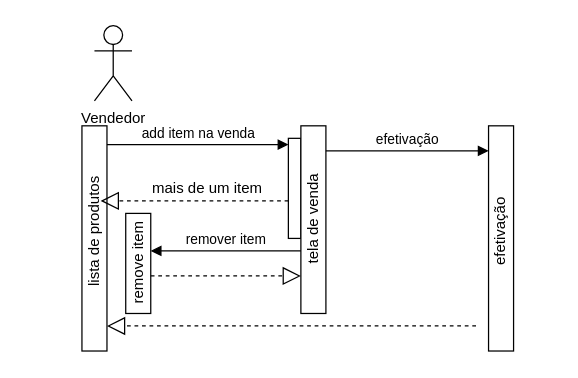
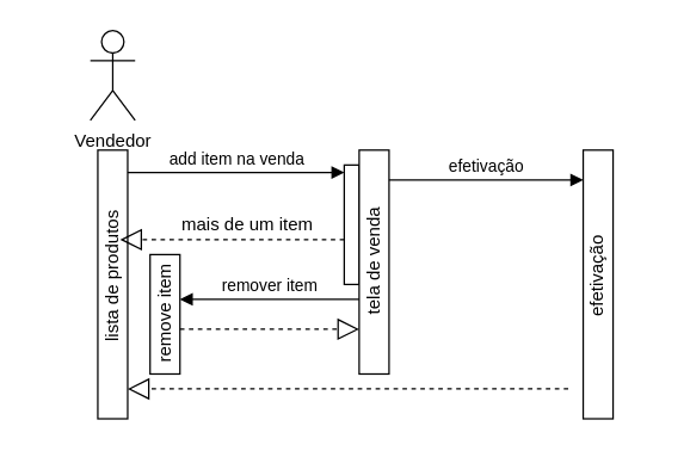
  <mxCell id="0" />
  <mxCell id="1" parent="0" />
  <mxCell id="2" value="" style="html=1;points=[[0,0,0,0,5],[0,1,0,0,-5],[1,0,0,0,5],[1,1,0,0,-5]];perimeter=orthogonalPerimeter;outlineConnect=0;targetShapes=umlLifeline;portConstraint=eastwest;newEdgeStyle={&quot;curved&quot;:0,&quot;rounded&quot;:0};" vertex="1" parent="1"><mxGeometry x="65" y="100" width="20" height="180" as="geometry" /></mxCell>
- <mxCell id="3" value="Vendedor" style="shape=umlActor;verticalLabelPosition=bottom;verticalAlign=top;html=1;" vertex="1" parent="1"><mxGeometry x="75" y="20" width="30" height="60" as="geometry" /></mxCell>
+ <mxCell id="3" value="Vendedor" style="shape=umlActor;verticalLabelPosition=bottom;verticalAlign=top;html=1;" vertex="1" parent="1"><mxGeometry x="60" y="20" width="30" height="60" as="geometry" /></mxCell>
  <mxCell id="4" value="lista de produtos" style="text;html=1;align=center;verticalAlign=middle;resizable=0;points=[];autosize=1;strokeColor=none;fillColor=none;rotation=-90;" vertex="1" parent="1"><mxGeometry x="20" y="170" width="110" height="30" as="geometry" /></mxCell>
  <mxCell id="5" value="" style="html=1;points=[[0,0,0,0,5],[0,1,0,0,-5],[1,0,0,0,5],[1,1,0,0,-5]];perimeter=orthogonalPerimeter;outlineConnect=0;targetShapes=umlLifeline;portConstraint=eastwest;newEdgeStyle={&quot;curved&quot;:0,&quot;rounded&quot;:0};" vertex="1" parent="1"><mxGeometry x="230" y="110" width="10" height="80" as="geometry" /></mxCell>
  <mxCell id="6" value="add item na venda" style="html=1;verticalAlign=bottom;endArrow=block;curved=0;rounded=0;entryX=0;entryY=0;entryDx=0;entryDy=5;" edge="1" target="5" parent="1"><mxGeometry relative="1" as="geometry"><mxPoint x="85" y="115" as="sourcePoint" /></mxGeometry></mxCell>
  <mxCell id="7" value="" style="html=1;points=[[0,0,0,0,5],[0,1,0,0,-5],[1,0,0,0,5],[1,1,0,0,-5]];perimeter=orthogonalPerimeter;outlineConnect=0;targetShapes=umlLifeline;portConstraint=eastwest;newEdgeStyle={&quot;curved&quot;:0,&quot;rounded&quot;:0};" vertex="1" parent="1"><mxGeometry x="240" y="100" width="20" height="150" as="geometry" /></mxCell>
  <mxCell id="8" value="tela de venda" style="text;html=1;align=center;verticalAlign=middle;resizable=0;points=[];autosize=1;strokeColor=none;fillColor=none;rotation=-90;" vertex="1" parent="1"><mxGeometry x="200" y="160" width="100" height="30" as="geometry" /></mxCell>
  <mxCell id="9" value="" style="endArrow=block;dashed=1;endFill=0;endSize=12;html=1;rounded=0;" edge="1" parent="1" source="5"><mxGeometry width="160" relative="1" as="geometry"><mxPoint x="370" y="170" as="sourcePoint" /><mxPoint x="80" y="160" as="targetPoint" /></mxGeometry></mxCell>
  <mxCell id="10" value="mais de um item" style="text;html=1;align=center;verticalAlign=middle;resizable=0;points=[];autosize=1;strokeColor=none;fillColor=none;" vertex="1" parent="1"><mxGeometry x="110" y="135" width="110" height="30" as="geometry" /></mxCell>
  <mxCell id="11" value="" style="html=1;points=[[0,0,0,0,5],[0,1,0,0,-5],[1,0,0,0,5],[1,1,0,0,-5]];perimeter=orthogonalPerimeter;outlineConnect=0;targetShapes=umlLifeline;portConstraint=eastwest;newEdgeStyle={&quot;curved&quot;:0,&quot;rounded&quot;:0};" vertex="1" parent="1"><mxGeometry x="100" y="170" width="20" height="80" as="geometry" /></mxCell>
  <mxCell id="12" value="remover item" style="html=1;verticalAlign=bottom;endArrow=block;curved=0;rounded=0;" edge="1" parent="1"><mxGeometry width="80" relative="1" as="geometry"><mxPoint x="240" y="200" as="sourcePoint" /><mxPoint x="120" y="200" as="targetPoint" /></mxGeometry></mxCell>
  <mxCell id="13" value="remove item" style="text;html=1;align=center;verticalAlign=middle;resizable=0;points=[];autosize=1;strokeColor=none;fillColor=none;rotation=-90;" vertex="1" parent="1"><mxGeometry x="65" y="195" width="90" height="30" as="geometry" /></mxCell>
  <mxCell id="14" value="" style="endArrow=block;dashed=1;endFill=0;endSize=12;html=1;rounded=0;" edge="1" parent="1"><mxGeometry width="160" relative="1" as="geometry"><mxPoint x="120" y="220" as="sourcePoint" /><mxPoint x="240" y="220" as="targetPoint" /></mxGeometry></mxCell>
  <mxCell id="15" value="" style="html=1;points=[[0,0,0,0,5],[0,1,0,0,-5],[1,0,0,0,5],[1,1,0,0,-5]];perimeter=orthogonalPerimeter;outlineConnect=0;targetShapes=umlLifeline;portConstraint=eastwest;newEdgeStyle={&quot;curved&quot;:0,&quot;rounded&quot;:0};" vertex="1" parent="1"><mxGeometry x="390" y="100" width="20" height="180" as="geometry" /></mxCell>
  <mxCell id="16" value="efetivação" style="text;html=1;align=center;verticalAlign=middle;resizable=0;points=[];autosize=1;strokeColor=none;fillColor=none;rotation=-90;" vertex="1" parent="1"><mxGeometry x="360" y="170" width="80" height="30" as="geometry" /></mxCell>
  <mxCell id="17" value="efetivação" style="html=1;verticalAlign=bottom;endArrow=block;curved=0;rounded=0;" edge="1" parent="1"><mxGeometry width="80" relative="1" as="geometry"><mxPoint x="260" y="120" as="sourcePoint" /><mxPoint x="390" y="120" as="targetPoint" /><Array as="points"><mxPoint x="330" y="120" /></Array></mxGeometry></mxCell>
  <mxCell id="18" value="" style="endArrow=block;dashed=1;endFill=0;endSize=12;html=1;rounded=0;" edge="1" parent="1" target="2"><mxGeometry width="160" relative="1" as="geometry"><mxPoint x="380" y="260" as="sourcePoint" /><mxPoint x="370" y="280" as="targetPoint" /></mxGeometry></mxCell>
